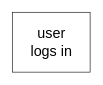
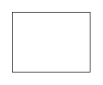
  <mxCell id="0" />
  <mxCell id="1" parent="0" />
  <mxCell id="2" value="" style="rounded=0;whiteSpace=wrap;html=1;" vertex="1" parent="1"><mxGeometry x="20" y="20" width="130" height="100" as="geometry" /></mxCell>
- <mxCell id="3" value="user logs in" style="text;html=1;strokeColor=none;fillColor=none;align=center;verticalAlign=middle;whiteSpace=wrap;rounded=0;fontSize=24;" vertex="1" parent="1"><mxGeometry x="37.5" y="55" width="95" height="30" as="geometry" /></mxCell>
